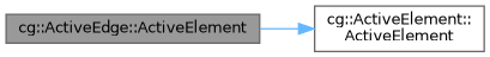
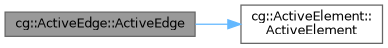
  digraph {
    rankdir=LR
    node [fontname=Helvetica fontsize=10 shape=box style=filled]
-   n1 [color=gray40 fillcolor=grey60 fontcolor=black height=0.2 label="cg::ActiveEdge::ActiveElement" width=0.4]
+   n1 [color=gray40 fillcolor=grey60 fontcolor=black height=0.2 label="cg::ActiveEdge::ActiveEdge" width=0.4]
    n2 [color=grey40 fillcolor=white height=0.2 label="cg::ActiveElement::\lActiveElement" width=0.4]
    n1 -> n2 [color=steelblue1 fontname=Helvetica fontsize=10 labelfontname=Helvetica labelfontsize=10 style=solid]
  }
